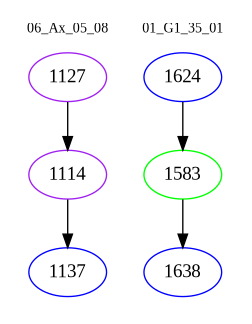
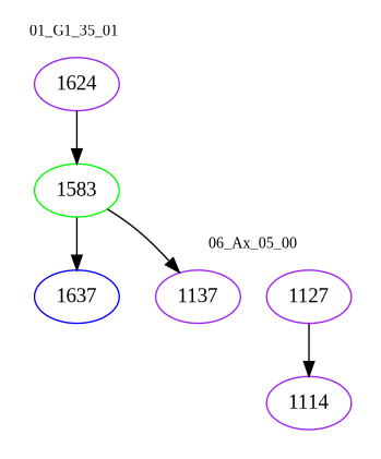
  digraph {
    fontname="Liberation Serif"
    node [color=purple fontname="Liberation Serif"]
    edge [color=black fontname="Liberation Serif"]
    n1 [label=1127]
    n2 [label=1114]
-   n3 [color=blue label=1137]
-   n4 [color=blue label=1624]
+   n3 [label=1137]
+   n4 [label=1624]
    n5 [color=green label=1583]
-   n6 [color=blue label=1638]
+   n6 [color=blue label=1637]
    subgraph cluster_1 {
      color=white
      fontsize=10
-     label="06_Ax_05_08"
+     label="06_Ax_05_00"
      n1
      n2
      n3
    }
    subgraph cluster_2 {
      color=white
      fontsize=10
      label="01_G1_35_01"
      n4
      n5
      n6
    }
    n1 -> n2
-   n2 -> n3
+   n5 -> n3
    n4 -> n5
    n5 -> n6
  }
